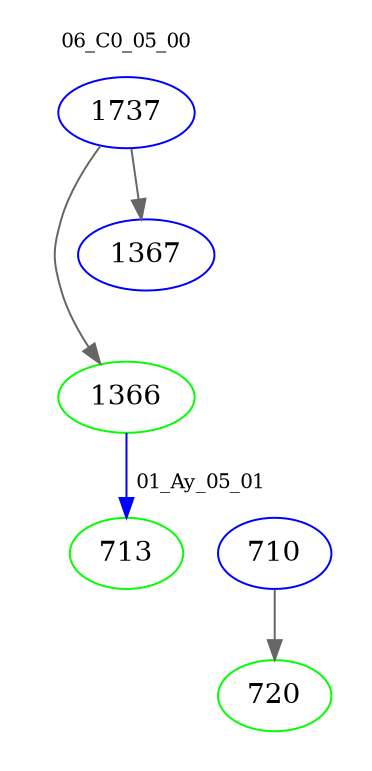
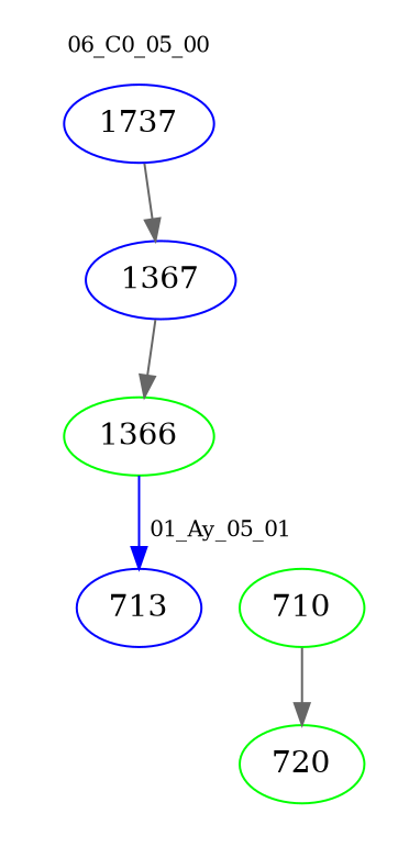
  digraph {
    node [color=blue]
    edge [color=gray40]
-   n1 [label=710]
-   n2 [color=green label=713]
+   n1 [color=green label=710]
+   n2 [label=713]
    n3 [color=green label=720]
    n4 [label=1737]
    n5 [color=green label=1366]
    n6 [label=1367]
    subgraph cluster_1 {
      color=white
      fontsize=10
      label="01_Ay_05_01"
      n1
      n2
      n3
    }
    subgraph cluster_2 {
      color=white
      fontsize=10
      label="06_C0_05_00"
      n4
      n5
      n6
    }
    n1 -> n3
-   n4 -> n5
+   n6 -> n5
    n4 -> n6
    n5 -> n2 [color=blue]
  }
